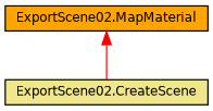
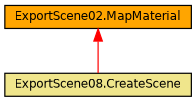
  digraph {
    rankdir=TB
    node [color=black fontname=Helvetica fontsize=10 shape=record style=filled]
    n1 [fillcolor=orange fontcolor=black height=0.2 label="ExportScene02.MapMaterial" width=0.4]
-   n2 [fillcolor=khaki height=0.2 label="ExportScene02.CreateScene" width=0.4]
+   n2 [fillcolor=khaki height=0.2 label="ExportScene08.CreateScene" width=0.4]
    n1 -> n2 [color=red dir=back fontname=Helvetica fontsize=10 labelfontname=Helvetica labelfontsize=10 style=solid]
  }
